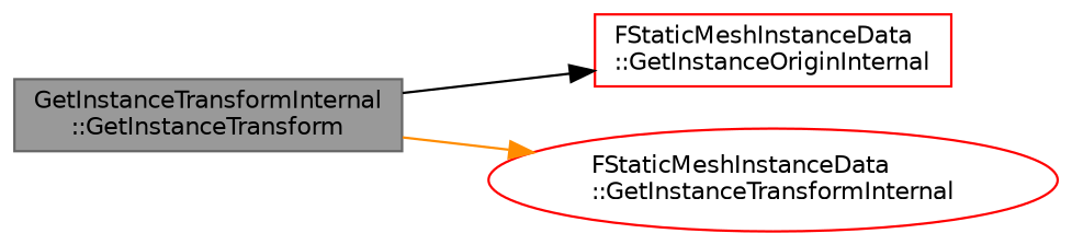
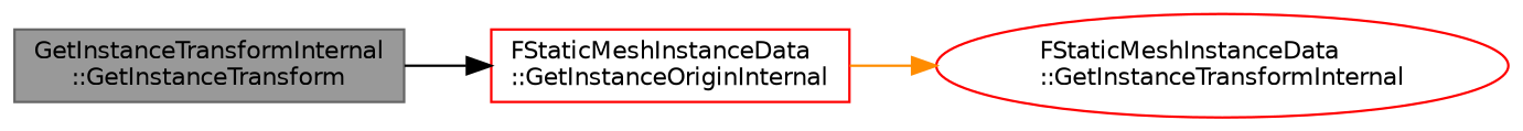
  digraph {
    rankdir=LR
    node [color=red fillcolor=white fontname=Helvetica fontsize=10 shape=box style=filled]
    edge [fontname=Helvetica fontsize=10 labelfontname=Helvetica labelfontsize=10 style=solid]
    n1 [color=gray40 fillcolor=grey60 fontcolor=black height=0.2 label="GetInstanceTransformInternal\l::GetInstanceTransform" width=0.4]
    n2 [height=0.2 label="FStaticMeshInstanceData\l::GetInstanceOriginInternal" width=0.4]
    n3 [height=0.2 label="FStaticMeshInstanceData\l::GetInstanceTransformInternal" shape=ellipse width=0.4]
    n1 -> n2 [color=black]
-   n1 -> n3 [color=darkorange]
+   n2 -> n3 [color=darkorange]
  }
